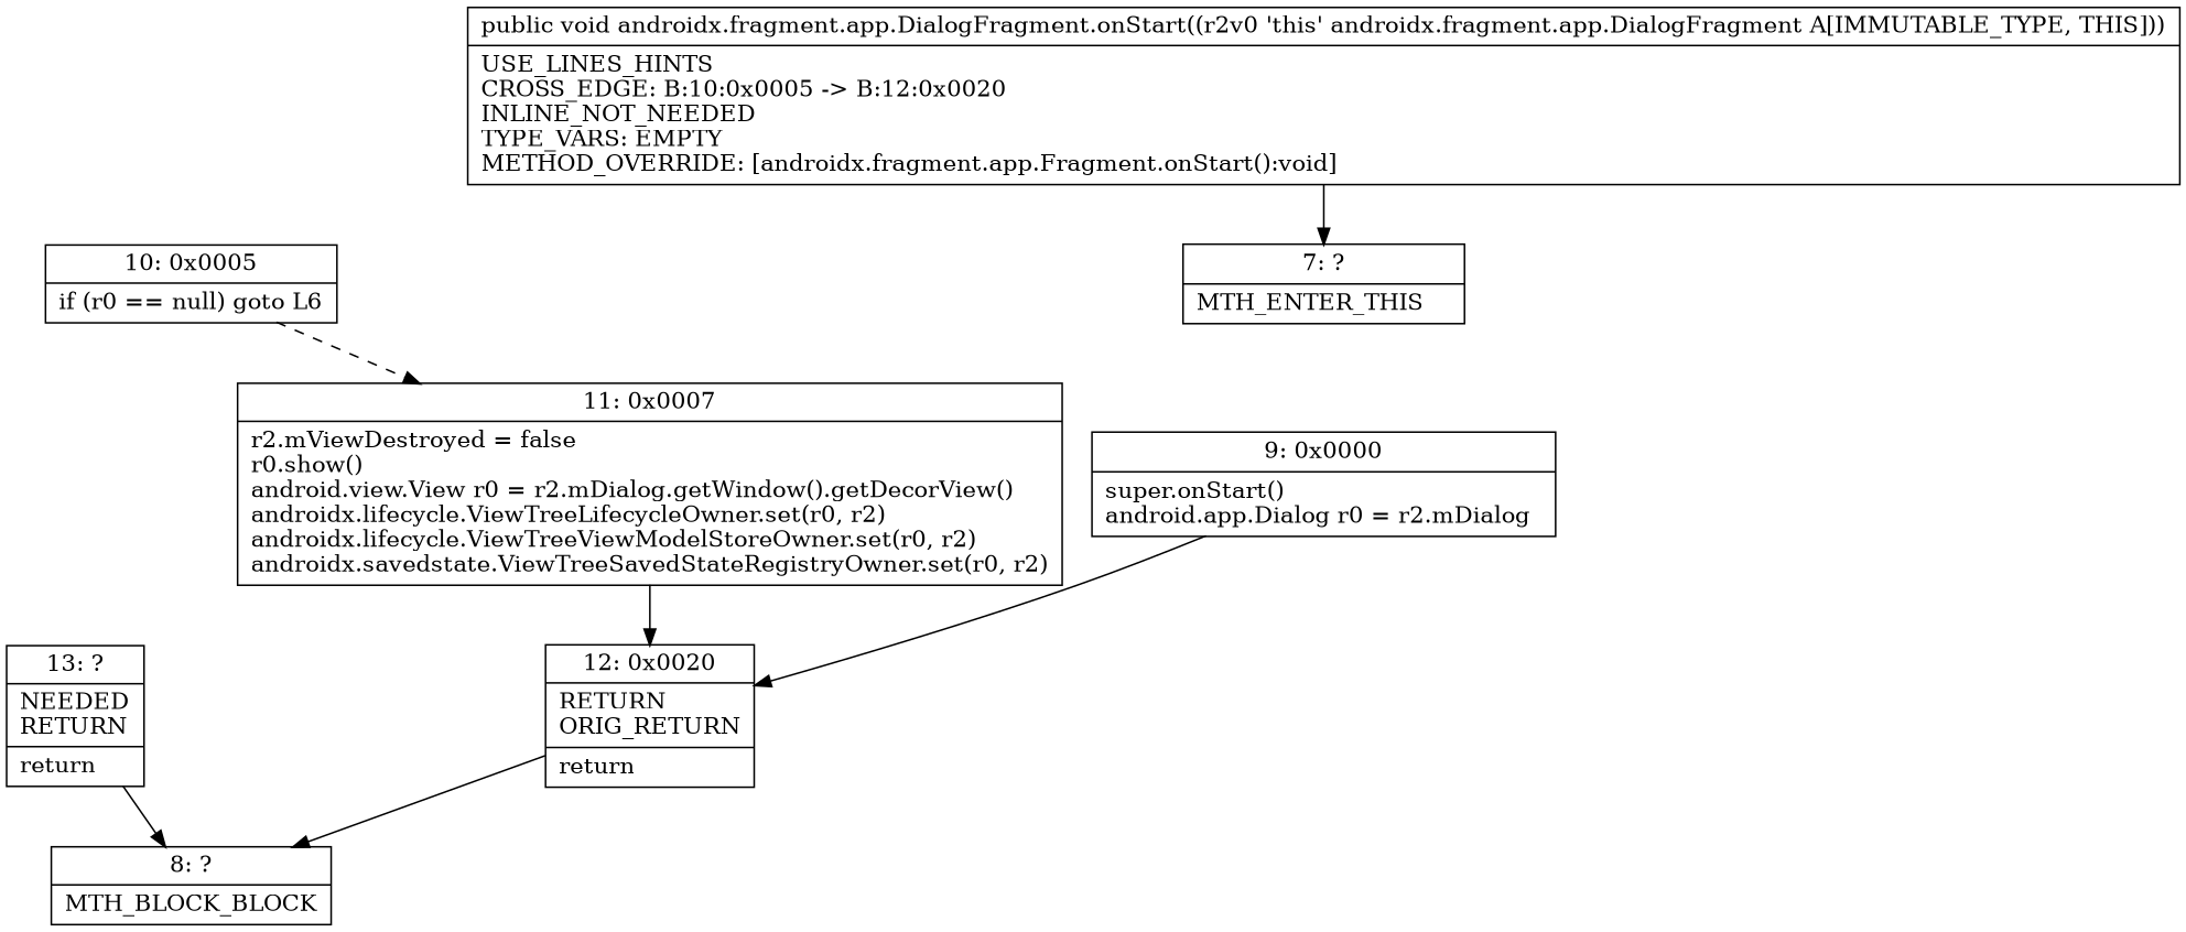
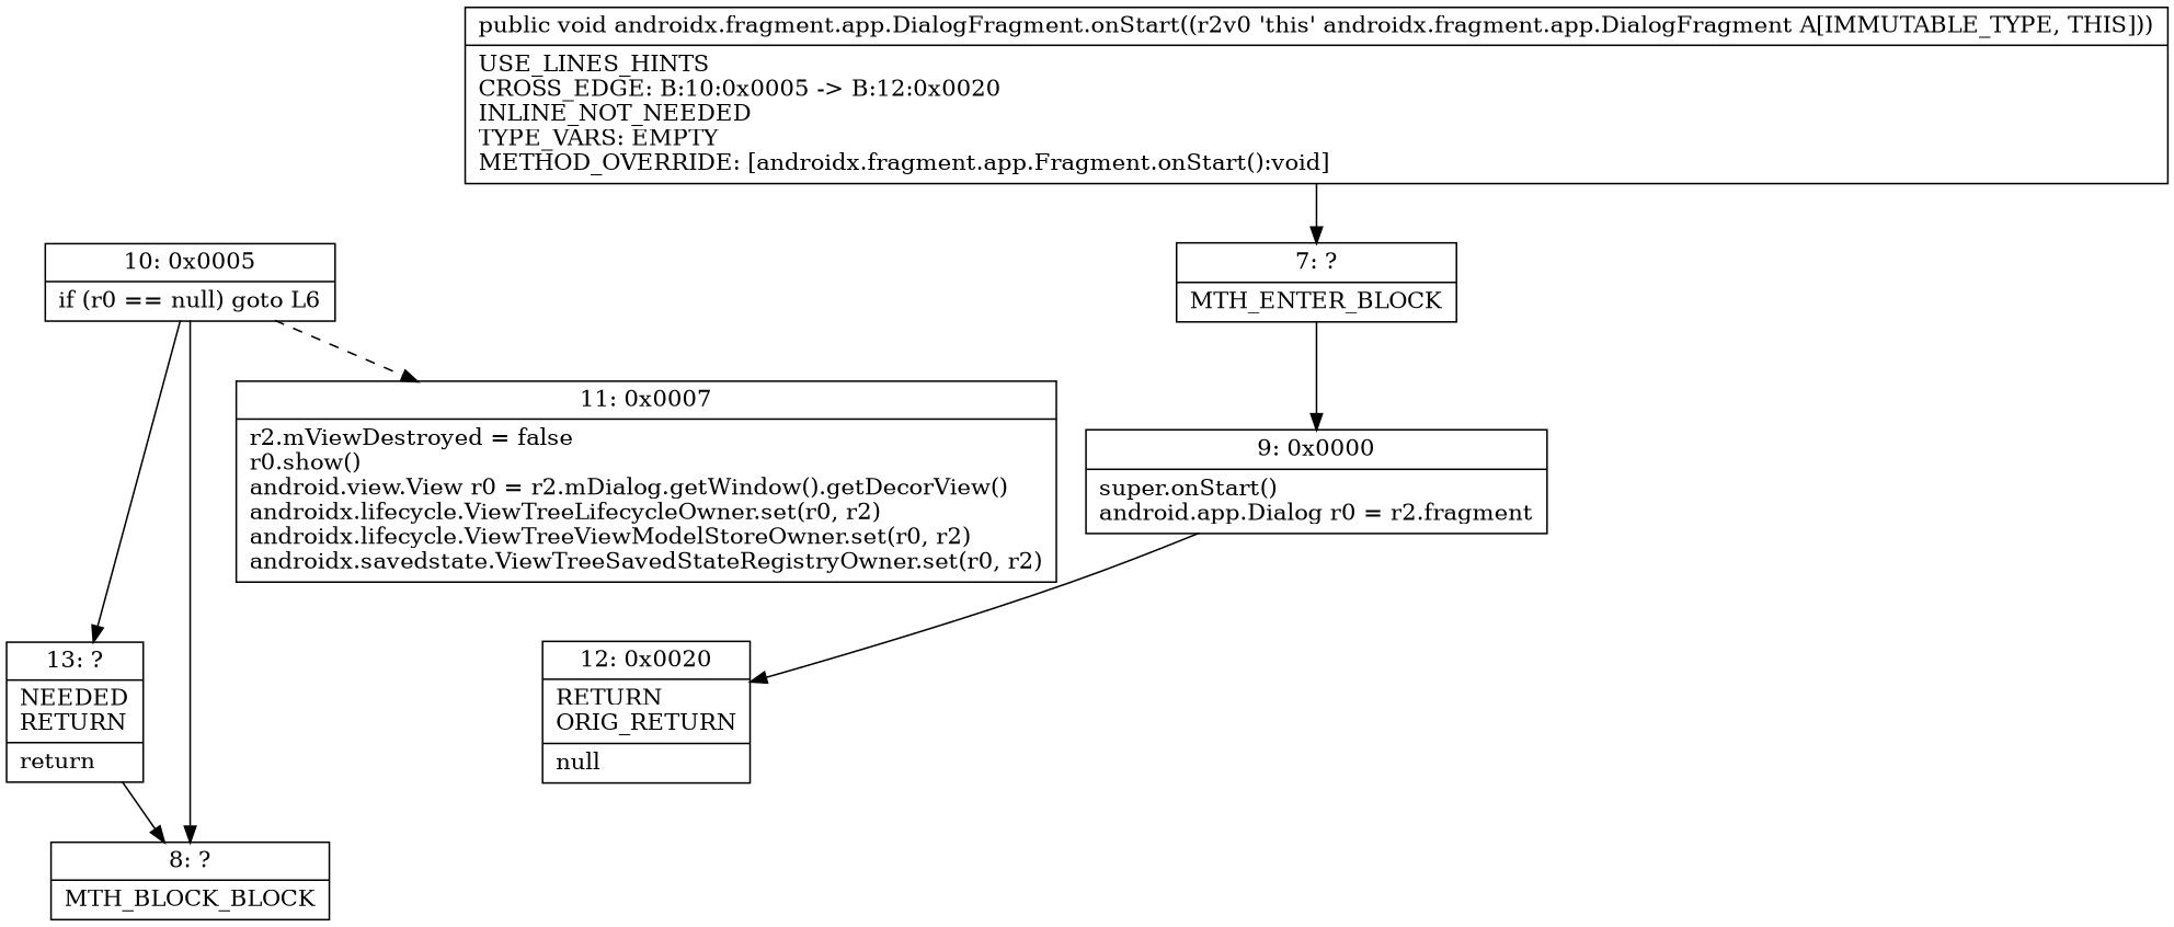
  digraph {
    node [shape=record]
-   n1 [label="{7\:\ ?|MTH_ENTER_THIS\l}"]
-   n2 [label="{9\:\ 0x0000|super.onStart()\landroid.app.Dialog r0 = r2.mDialog\l}"]
-   n3 [label="{12\:\ 0x0020|RETURN\lORIG_RETURN\l|return\l}"]
+   n1 [label="{7\:\ ?|MTH_ENTER_BLOCK\l}"]
+   n2 [label="{9\:\ 0x0000|super.onStart()\landroid.app.Dialog r0 = r2.fragment\l}"]
+   n3 [label="{12\:\ 0x0020|RETURN\lORIG_RETURN\l|null\l}"]
    n4 [label="{10\:\ 0x0005|if (r0 == null) goto L6\l}"]
    n5 [label="{11\:\ 0x0007|r2.mViewDestroyed = false\lr0.show()\landroid.view.View r0 = r2.mDialog.getWindow().getDecorView()\landroidx.lifecycle.ViewTreeLifecycleOwner.set(r0, r2)\landroidx.lifecycle.ViewTreeViewModelStoreOwner.set(r0, r2)\landroidx.savedstate.ViewTreeSavedStateRegistryOwner.set(r0, r2)\l}"]
    n6 [label="{13\:\ ?|NEEDED\lRETURN\l|return\l}"]
    n7 [label="{8\:\ ?|MTH_BLOCK_BLOCK\l}"]
    n8 [label="{public void androidx.fragment.app.DialogFragment.onStart((r2v0 'this' androidx.fragment.app.DialogFragment A[IMMUTABLE_TYPE, THIS]))  | USE_LINES_HINTS\lCROSS_EDGE: B:10:0x0005 \-\> B:12:0x0020\lINLINE_NOT_NEEDED\lTYPE_VARS: EMPTY\lMETHOD_OVERRIDE: [androidx.fragment.app.Fragment.onStart():void]\l}"]
+   n1 -> n2
    n2 -> n3
-   n3 -> n7
+   n4 -> n7
    n4 -> n5 [style=dashed]
-   n5 -> n3
+   n4 -> n6
    n6 -> n7
    n8 -> n1
  }
